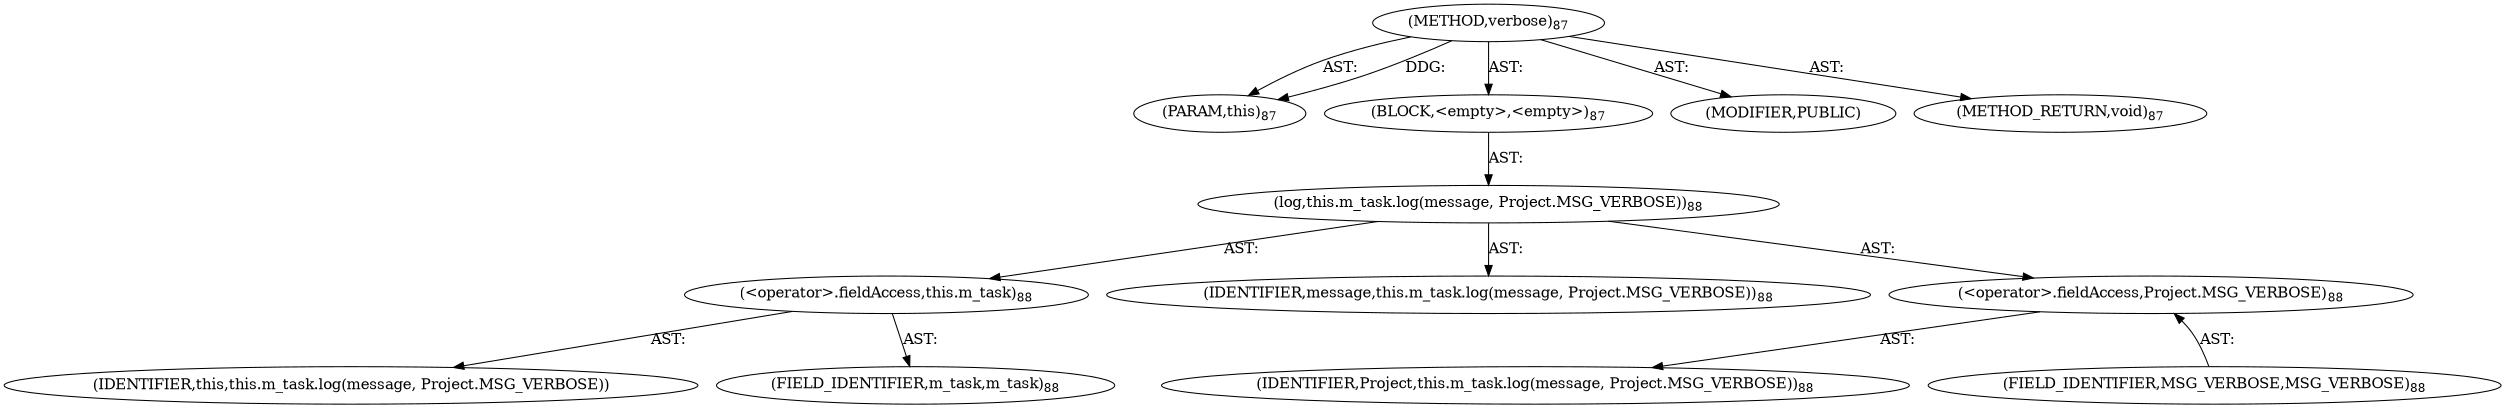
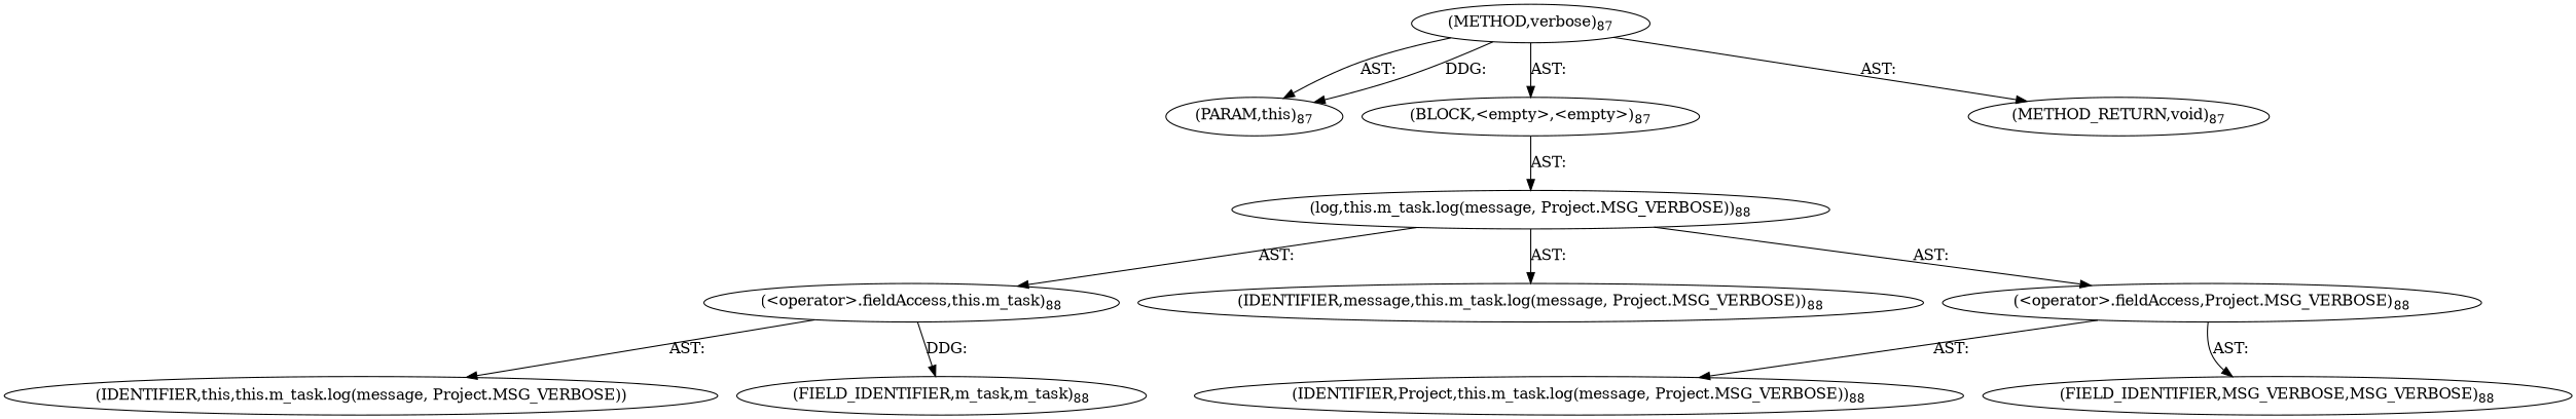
  digraph {
    n1 [label=<(METHOD,verbose)<SUB>87</SUB>>]
    n2 [label=<(PARAM,this)<SUB>87</SUB>>]
    n3 [label=<(BLOCK,&lt;empty&gt;,&lt;empty&gt;)<SUB>87</SUB>>]
-   n4 [label=<(MODIFIER,PUBLIC)>]
    n5 [label=<(METHOD_RETURN,void)<SUB>87</SUB>>]
    n6 [label=<(log,this.m_task.log(message, Project.MSG_VERBOSE))<SUB>88</SUB>>]
    n7 [label=<(&lt;operator&gt;.fieldAccess,this.m_task)<SUB>88</SUB>>]
    n8 [label=<(IDENTIFIER,message,this.m_task.log(message, Project.MSG_VERBOSE))<SUB>88</SUB>>]
    n9 [label=<(&lt;operator&gt;.fieldAccess,Project.MSG_VERBOSE)<SUB>88</SUB>>]
    n10 [label=<(IDENTIFIER,this,this.m_task.log(message, Project.MSG_VERBOSE))>]
    n11 [label=<(FIELD_IDENTIFIER,m_task,m_task)<SUB>88</SUB>>]
    n12 [label=<(IDENTIFIER,Project,this.m_task.log(message, Project.MSG_VERBOSE))<SUB>88</SUB>>]
    n13 [label=<(FIELD_IDENTIFIER,MSG_VERBOSE,MSG_VERBOSE)<SUB>88</SUB>>]
    n1 -> n2 [label="AST: "]
    n1 -> n2 [label="DDG: "]
    n1 -> n3 [label="AST: "]
-   n1 -> n4 [label="AST: "]
    n1 -> n5 [label="AST: "]
    n3 -> n6 [label="AST: "]
    n6 -> n7 [label="AST: "]
    n6 -> n8 [label="AST: "]
    n6 -> n9 [label="AST: "]
    n7 -> n10 [label="AST: "]
-   n7 -> n11 [label="AST: "]
+   n7 -> n11 [label="DDG: "]
    n9 -> n12 [label="AST: "]
-   n13 -> n9 [label="AST: "]
+   n9 -> n13 [label="AST: "]
  }
